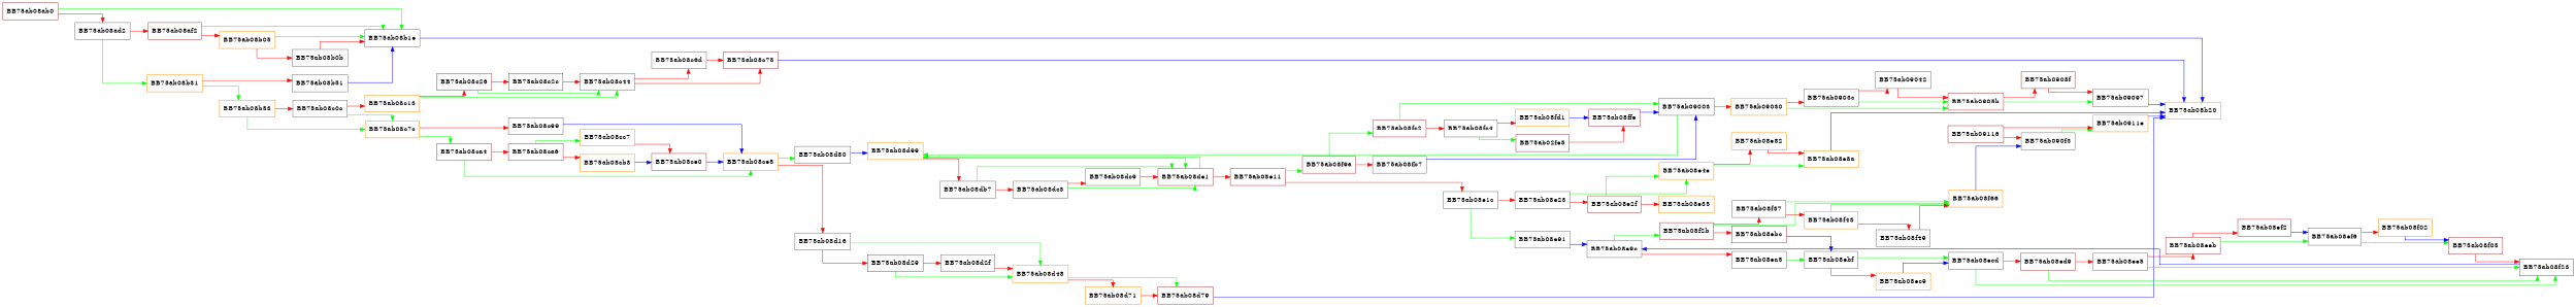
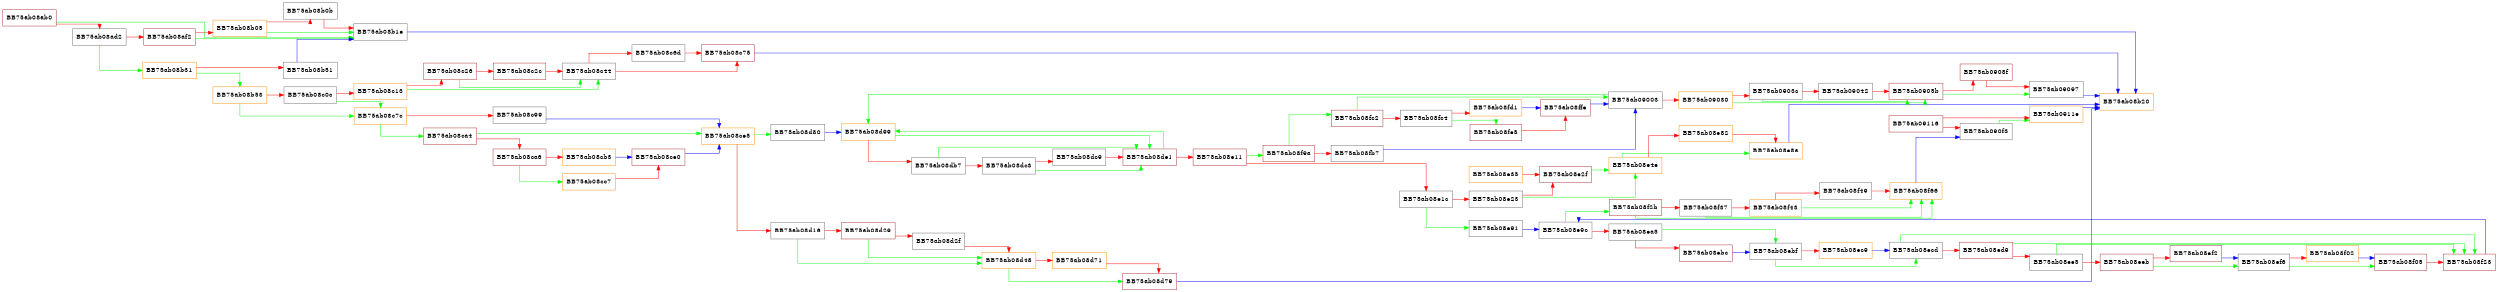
  digraph {
    rankdir=LR
    splines=ortho
    node [color=gray40 shape=box]
    edge [color=red]
    BB75ab08ab0 [color=brown]
    BB75ab08b1e
    BB75ab08ad2
    BB75ab08b20 [color=darkorange]
    BB75ab08b31 [color=darkorange]
    BB75ab08af2 [color=brown]
    BB75ab08b53 [color=darkorange]
    BB75ab08b51
    BB75ab08b05 [color=darkorange]
    BB75ab08c7c [color=darkorange]
    BB75ab08c0c
    BB75ab08b0b
    BB75ab08ca4 [color=brown]
    BB75ab08c99
    BB75ab08c13 [color=darkorange]
    BB75ab08ce5 [color=darkorange]
    BB75ab08ca6 [color=brown]
    BB75ab08c44
    BB75ab08c26 [color=brown]
    BB75ab08c75 [color=brown]
    BB75ab08c6d
    BB75ab08c2c [color=brown]
    BB75ab08d80
    BB75ab08d16
    BB75ab08cc7 [color=darkorange]
    BB75ab08cb3 [color=darkorange]
    BB75ab08d99 [color=darkorange]
    BB75ab08d48 [color=darkorange]
    BB75ab08d29 [color=brown]
    BB75ab08ce0 [color=brown]
    BB75ab08de1 [color=brown]
    BB75ab08db7
    BB75ab08d79 [color=brown]
    BB75ab08d71 [color=darkorange]
    BB75ab08d2f
    BB75ab08e11 [color=brown]
    BB75ab08dc3
    BB75ab08f9a [color=brown]
    BB75ab08e1c
    BB75ab08dc9
    BB75ab08fc2 [color=brown]
    BB75ab08fb7
    BB75ab08e91
    BB75ab08e23
    BB75ab09003
    BB75ab08fc4
    BB75ab08e9c
    BB75ab08e4e [color=darkorange]
    BB75ab08e2f [color=brown]
    BB75ab08f2b [color=brown]
    BB75ab08ea5
    BB75ab08e8a [color=darkorange]
    BB75ab08e82 [color=darkorange]
    BB75ab08e35 [color=darkorange]
    BB75ab08f66 [color=darkorange]
    BB75ab08f37
    BB75ab08ebf
    BB75ab08ebc [color=brown]
    BB75ab090f3
    BB75ab08f43 [color=darkorange]
    BB75ab08ecd
    BB75ab08ec9 [color=darkorange]
    BB75ab08f23 [color=brown]
    BB75ab08ed9 [color=brown]
    BB75ab08ee5
    BB75ab08eeb [color=brown]
    BB75ab08ef6
    BB75ab08ef2 [color=brown]
    BB75ab08f05 [color=brown]
    BB75ab08f02 [color=darkorange]
    BB75ab0911e [color=darkorange]
    BB75ab08f49
    BB75ab09116 [color=brown]
    BB75ab09030 [color=darkorange]
-   BB75ab08fe5 [color=brown label=BB75ab02fe5]
+   BB75ab08fe5 [color=brown]
    BB75ab08fd1 [color=darkorange]
    BB75ab0905b [color=brown]
    BB75ab0903c
    BB75ab08ffe [color=brown]
    BB75ab09097
    BB75ab0908f [color=brown]
    BB75ab09042
    BB75ab08ab0 -> BB75ab08b1e [color=green]
    BB75ab08ab0 -> BB75ab08ad2
    BB75ab08b1e -> BB75ab08b20 [color=blue]
    BB75ab08ad2 -> BB75ab08b31 [color=green]
    BB75ab08ad2 -> BB75ab08af2
    BB75ab08b31 -> BB75ab08b53 [color=green]
    BB75ab08b31 -> BB75ab08b51
    BB75ab08af2 -> BB75ab08b1e [color=green]
    BB75ab08af2 -> BB75ab08b05
    BB75ab08b53 -> BB75ab08c7c [color=green]
    BB75ab08b53 -> BB75ab08c0c
    BB75ab08b51 -> BB75ab08b1e [color=blue]
    BB75ab08b05 -> BB75ab08b1e [color=green]
    BB75ab08b05 -> BB75ab08b0b
    BB75ab08c7c -> BB75ab08ca4 [color=green]
    BB75ab08c7c -> BB75ab08c99
    BB75ab08c0c -> BB75ab08c7c [color=green]
    BB75ab08c0c -> BB75ab08c13
    BB75ab08b0b -> BB75ab08b1e
    BB75ab08ca4 -> BB75ab08ce5 [color=green]
    BB75ab08ca4 -> BB75ab08ca6
    BB75ab08c99 -> BB75ab08ce5 [color=blue]
    BB75ab08c13 -> BB75ab08c44 [color=green]
    BB75ab08c13 -> BB75ab08c26
    BB75ab08ce5 -> BB75ab08d80 [color=green]
    BB75ab08ce5 -> BB75ab08d16
    BB75ab08ca6 -> BB75ab08cc7 [color=green]
    BB75ab08ca6 -> BB75ab08cb3
    BB75ab08c44 -> BB75ab08c75
    BB75ab08c44 -> BB75ab08c6d
    BB75ab08c26 -> BB75ab08c44 [color=green]
    BB75ab08c26 -> BB75ab08c2c
    BB75ab08c75 -> BB75ab08b20 [color=blue]
    BB75ab08c6d -> BB75ab08c75
    BB75ab08c2c -> BB75ab08c44
    BB75ab08d80 -> BB75ab08d99 [color=blue]
    BB75ab08d16 -> BB75ab08d48 [color=green]
    BB75ab08d16 -> BB75ab08d29
    BB75ab08cc7 -> BB75ab08ce0
    BB75ab08cb3 -> BB75ab08ce0 [color=blue]
    BB75ab08d99 -> BB75ab08de1 [color=green]
    BB75ab08d99 -> BB75ab08db7
    BB75ab08d48 -> BB75ab08d79 [color=green]
    BB75ab08d48 -> BB75ab08d71
    BB75ab08d29 -> BB75ab08d48 [color=green]
    BB75ab08d29 -> BB75ab08d2f
    BB75ab08ce0 -> BB75ab08ce5 [color=blue]
    BB75ab08de1 -> BB75ab08d99 [color=green]
    BB75ab08de1 -> BB75ab08e11
    BB75ab08db7 -> BB75ab08de1 [color=green]
    BB75ab08db7 -> BB75ab08dc3
    BB75ab08d79 -> BB75ab08b20 [color=blue]
    BB75ab08d71 -> BB75ab08d79
    BB75ab08d2f -> BB75ab08d48
    BB75ab08e11 -> BB75ab08f9a [color=green]
    BB75ab08e11 -> BB75ab08e1c
    BB75ab08dc3 -> BB75ab08de1 [color=green]
    BB75ab08dc3 -> BB75ab08dc9
    BB75ab08f9a -> BB75ab08fc2 [color=green]
    BB75ab08f9a -> BB75ab08fb7
    BB75ab08e1c -> BB75ab08e91 [color=green]
    BB75ab08e1c -> BB75ab08e23
    BB75ab08dc9 -> BB75ab08de1
    BB75ab08fc2 -> BB75ab09003 [color=green]
    BB75ab08fc2 -> BB75ab08fc4
    BB75ab08fb7 -> BB75ab09003 [color=blue]
    BB75ab08e91 -> BB75ab08e9c [color=blue]
    BB75ab08e23 -> BB75ab08e4e [color=green]
    BB75ab08e23 -> BB75ab08e2f
    BB75ab09003 -> BB75ab08d99 [color=green]
    BB75ab09003 -> BB75ab09030
    BB75ab08fc4 -> BB75ab08fe5 [color=green]
    BB75ab08fc4 -> BB75ab08fd1
    BB75ab08e9c -> BB75ab08f2b [color=green]
    BB75ab08e9c -> BB75ab08ea5
    BB75ab08e4e -> BB75ab08e8a [color=green]
    BB75ab08e4e -> BB75ab08e82
    BB75ab08e2f -> BB75ab08e4e [color=green]
-   BB75ab08e2f -> BB75ab08e35
+   BB75ab08e35 -> BB75ab08e2f
    BB75ab08f2b -> BB75ab08f66 [color=green]
    BB75ab08f2b -> BB75ab08f37
    BB75ab08ea5 -> BB75ab08ebf [color=green]
-   BB75ab08f2b -> BB75ab08ebc
+   BB75ab08ea5 -> BB75ab08ebc
    BB75ab08e8a -> BB75ab08b20 [color=blue]
    BB75ab08e82 -> BB75ab08e8a
    BB75ab08f66 -> BB75ab090f3 [color=blue]
    BB75ab08f37 -> BB75ab08f66 [color=green]
    BB75ab08f37 -> BB75ab08f43
    BB75ab08ebf -> BB75ab08ecd [color=green]
    BB75ab08ebf -> BB75ab08ec9
    BB75ab08ebc -> BB75ab08ebf [color=blue]
    BB75ab090f3 -> BB75ab0911e [color=green]
    BB75ab08f43 -> BB75ab08f66 [color=green]
    BB75ab08f43 -> BB75ab08f49
    BB75ab08ecd -> BB75ab08f23 [color=green]
    BB75ab08ecd -> BB75ab08ed9
    BB75ab08ec9 -> BB75ab08ecd [color=blue]
    BB75ab08f23 -> BB75ab08e9c [color=blue]
    BB75ab08ed9 -> BB75ab08f23 [color=green]
    BB75ab08ed9 -> BB75ab08ee5
    BB75ab08ee5 -> BB75ab08f23 [color=green]
    BB75ab08ee5 -> BB75ab08eeb
    BB75ab08eeb -> BB75ab08ef6 [color=green]
    BB75ab08eeb -> BB75ab08ef2
    BB75ab08ef6 -> BB75ab08f05 [color=green]
    BB75ab08ef6 -> BB75ab08f02
    BB75ab08ef2 -> BB75ab08ef6 [color=blue]
    BB75ab08f05 -> BB75ab08f23
    BB75ab08f02 -> BB75ab08f05 [color=blue]
    BB75ab0911e -> BB75ab08b20 [color=blue]
    BB75ab08f49 -> BB75ab08f66
    BB75ab09116 -> BB75ab090f3
    BB75ab09116 -> BB75ab0911e
    BB75ab09030 -> BB75ab0905b [color=green]
    BB75ab09030 -> BB75ab0903c
    BB75ab08fe5 -> BB75ab08ffe
    BB75ab08fd1 -> BB75ab08ffe [color=blue]
    BB75ab0905b -> BB75ab09097 [color=green]
    BB75ab0905b -> BB75ab0908f
    BB75ab0903c -> BB75ab0905b [color=green]
    BB75ab0903c -> BB75ab09042
    BB75ab08ffe -> BB75ab09003 [color=blue]
    BB75ab09097 -> BB75ab08b20 [color=blue]
    BB75ab0908f -> BB75ab09097
    BB75ab09042 -> BB75ab0905b
  }
